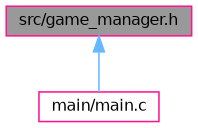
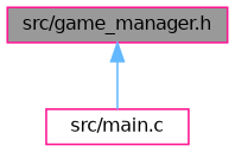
  digraph {
    node [color=deeppink fontname=Helvetica fontsize=10 shape=box style=filled]
    n1 [fillcolor=grey60 fontcolor=black height=0.2 label="src/game_manager.h" width=0.4]
-   n2 [fillcolor=white height=0.2 label="main/main.c" width=0.4]
+   n2 [fillcolor=white height=0.2 label="src/main.c" width=0.4]
    n1 -> n2 [color=steelblue1 dir=back fontname=Helvetica fontsize=10 labelfontname=Helvetica labelfontsize=10 style=solid]
  }
